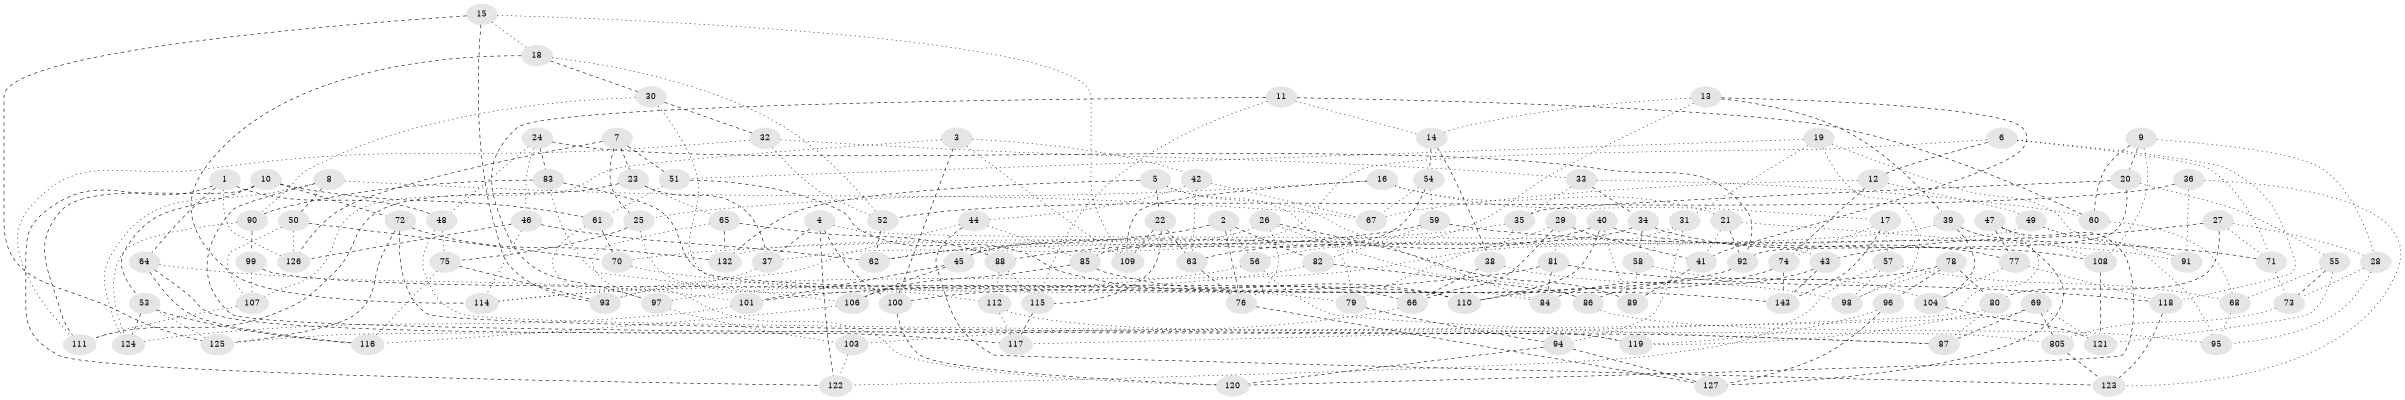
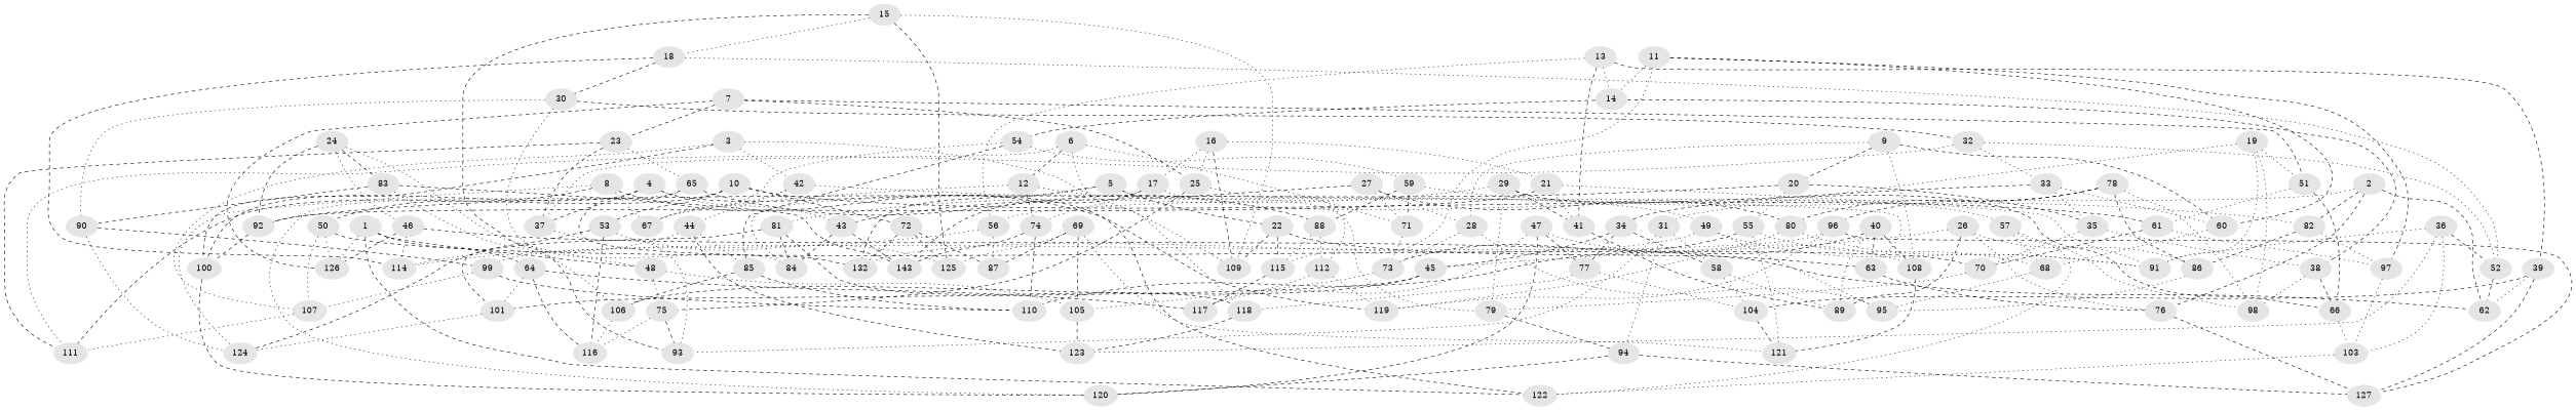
  graph {
    node [color=gray90 style=filled]
    edge [style=dotted]
    1
    48
    64
    122
    126
    75
-   105 [label=805]
+   105
    101
    117
    116
    2
    56
    62
    76
    82
    114
    87
    127
    97
    86
    3
    42
    100
    107
    109
    67
    63
    44
    120
    111
    4
    37
    43
    93
    84
    n36 [label=143]
    5
    22
    79
    n40 [label=132]
    115
    94
    6
    12
    71
    118
    49
    74
    73
    123
    7
    23
    25
    51
    65
    112
    61
    66
    8
    50
    119
    124
    70
    9
    20
    28
    60
    108
    35
    55
    92
    95
    68
    121
    10
    53
    72
    125
    11
    14
    38
    54
    103
    91
    110
    13
    39
    41
    104
    89
    98
    85
    59
    15
    18
    30
    52
    16
    17
    21
    57
    32
    90
    19
    31
    58
    88
    24
    46
    83
    106
    26
    45
    27
    80
    29
    81
    33
    99
    34
    77
    36
    40
    47
    69
    78
    96
    1 -- 48 [style=dashed]
    1 -- 64 [style=dashed]
    1 -- 122 [style=dashed]
    1 -- 126
    48 -- 75
    48 -- 105
    64 -- 101
    64 -- 117 [style=dashed]
    64 -- 116 [style=dashed]
    75 -- 116
    75 -- 93 [style=dashed]
    105 -- 123 [style=dashed]
    101 -- 124
    2 -- 56
    2 -- 62 [style=dashed]
    2 -- 76 [style=dashed]
    2 -- 82 [style=dashed]
    56 -- 114
    56 -- 87
    76 -- 127 [style=dashed]
    82 -- 97
    82 -- 86 [style=dashed]
    97 -- 103
    86 -- 95
    3 -- 42
    3 -- 100 [style=dashed]
    3 -- 107
    3 -- 109
    42 -- 67
    42 -- 63
    42 -- 44
    100 -- 120 [style=dashed]
    107 -- 111
    63 -- 76 [style=dashed]
    44 -- 114
    44 -- 123 [style=dashed]
    44 -- 85
    4 -- 122 [style=dashed]
    4 -- 100 [style=dashed]
    4 -- 37 [style=dashed]
    4 -- 43
    37 -- 93
    43 -- 84 [style=dashed]
    43 -- n36 [style=dashed]
    5 -- 84
    5 -- 22 [style=dashed]
    5 -- 79
    5 -- n40 [style=dashed]
    22 -- 109 [style=dashed]
    22 -- 63 [style=dashed]
    22 -- 115 [style=dashed]
    79 -- 94 [style=dashed]
    115 -- 117 [style=dashed]
    94 -- 127 [style=dashed]
    94 -- 120 [style=dashed]
    6 -- 37
    6 -- 12 [style=dashed]
    6 -- 71
    6 -- 118
    12 -- 67
    12 -- 49
    12 -- 74 [style=dashed]
    71 -- 73
    118 -- 123 [style=dashed]
    49 -- n40
    49 -- 95
    49 -- 91
    74 -- n36 [style=dashed]
    74 -- 110 [style=dashed]
    73 -- 105
    7 -- 126 [style=dashed]
    7 -- 23 [style=dashed]
    7 -- 25 [style=dashed]
    7 -- 51 [style=dashed]
    23 -- 111 [style=dashed]
    23 -- 37 [style=dashed]
    23 -- 65
    25 -- 75 [style=dashed]
    25 -- 112
    51 -- 61
    51 -- 66 [style=dashed]
    65 -- 120
    65 -- n40 [style=dashed]
    65 -- 88 [style=dashed]
    112 -- 117
    112 -- 119
    61 -- 97
    61 -- 70 [style=dashed]
    66 -- 103
    8 -- 67
    8 -- 50 [style=dashed]
    8 -- 119 [style=dashed]
    8 -- 124
    50 -- 126
    50 -- 107
    50 -- 70 [style=dashed]
    70 -- 79
    9 -- 20 [style=dashed]
    9 -- 28
    9 -- 60 [style=dashed]
    9 -- 108
    20 -- 35 [style=dashed]
    20 -- 55
    20 -- 92 [style=dashed]
    28 -- 73
    28 -- 95
    60 -- 68
    108 -- 121 [style=dashed]
    35 -- 70
    35 -- 38
    55 -- 73 [style=dashed]
    55 -- 68
    55 -- 121
    92 -- 100 [style=dashed]
    68 -- 95
    10 -- 111 [style=dashed]
    10 -- 61 [style=dashed]
    10 -- 53 [style=dashed]
    10 -- 72 [style=dashed]
    53 -- 116 [style=dashed]
    53 -- 124 [style=dashed]
    53 -- 125
    72 -- 87 [style=dashed]
    72 -- n40 [style=dashed]
    72 -- 125 [style=dashed]
    11 -- 97 [style=dashed]
    11 -- 115
    11 -- 60 [style=dashed]
    11 -- 14
    14 -- 38 [style=dashed]
    14 -- 54 [style=dashed]
    38 -- 66 [style=dashed]
    38 -- 98
    54 -- 67
    54 -- 85 [style=dashed]
    54 -- 59
    103 -- 122
    13 -- 56
    13 -- 14
    13 -- 39 [style=dashed]
    13 -- 41 [style=dashed]
    39 -- 62
    39 -- 127 [style=dashed]
    39 -- 104 [style=dashed]
    41 -- 89 [style=dashed]
    104 -- 121 [style=dashed]
    85 -- 110 [style=dashed]
    85 -- 106 [style=dashed]
    59 -- 82
    59 -- 71 [style=dashed]
    59 -- 88 [style=dashed]
    15 -- 109
    15 -- 93 [style=dashed]
    15 -- 125 [style=dashed]
    15 -- 18
    18 -- 114 [style=dashed]
    18 -- 30 [style=dashed]
    18 -- 52
    30 -- 84
    30 -- 32 [style=dashed]
    30 -- 90
    52 -- 62 [style=dashed]
    16 -- 109 [style=dashed]
    16 -- 25
    16 -- 17
    16 -- 21
    17 -- n36 [style=dashed]
    17 -- 74
    17 -- 57
    21 -- 92 [style=dashed]
    21 -- 91
    21 -- 41
    57 -- 122
    57 -- 68
    57 -- 98
    32 -- 111
    32 -- 52
    32 -- 33
    90 -- 124
    90 -- 99 [style=dashed]
    19 -- 51
    19 -- 91
    19 -- 98
    19 -- 31
    31 -- 93
    31 -- 94
    31 -- 58
    58 -- 104
    58 -- 89
    88 -- 115
    88 -- 112
    24 -- 48
    24 -- 92 [style=dashed]
    24 -- 46
    24 -- 83 [style=dashed]
    46 -- 126 [style=dashed]
    46 -- 62 [style=dashed]
    46 -- 114
    83 -- n36 [style=dashed]
    83 -- 90 [style=dashed]
    83 -- 106
    106 -- 116
    26 -- 76
    26 -- 86
    26 -- 89 [style=dashed]
    26 -- 45
    45 -- 101 [style=dashed]
    45 -- 106 [style=dashed]
    27 -- 43 [style=dashed]
    27 -- 71
    27 -- 28
    27 -- 80 [style=dashed]
-   80 -- 87
+   80 -- 91
    80 -- 119
    29 -- 79
    29 -- 66 [style=dashed]
    29 -- 41 [style=dashed]
    29 -- 81
    81 -- 101 [style=dashed]
    81 -- 84 [style=dashed]
    81 -- 118 [style=dashed]
    33 -- 60
    33 -- 35
    33 -- 34 [style=dashed]
    99 -- 107
    99 -- 110 [style=dashed]
    34 -- 58 [style=dashed]
    34 -- 45 [style=dashed]
    34 -- 77 [style=dashed]
    77 -- 118
    77 -- 104
    36 -- 123
+   36 -- 103
    36 -- 91
    36 -- 52 [style=dashed]
    40 -- 63 [style=dashed]
    40 -- 108 [style=dashed]
    40 -- 110 [style=dashed]
    40 -- 89
    47 -- 117
    47 -- 120 [style=dashed]
    47 -- 108
    47 -- 77 [style=dashed]
    69 -- 105 [style=dashed]
    69 -- 87 [style=dashed]
    69 -- 121
    69 -- 125
    78 -- 86 [style=dashed]
    78 -- 98
    78 -- 80 [style=dashed]
    78 -- 96 [style=dashed]
    96 -- 127 [style=dashed]
    96 -- 119
+   96 -- 99
  }
